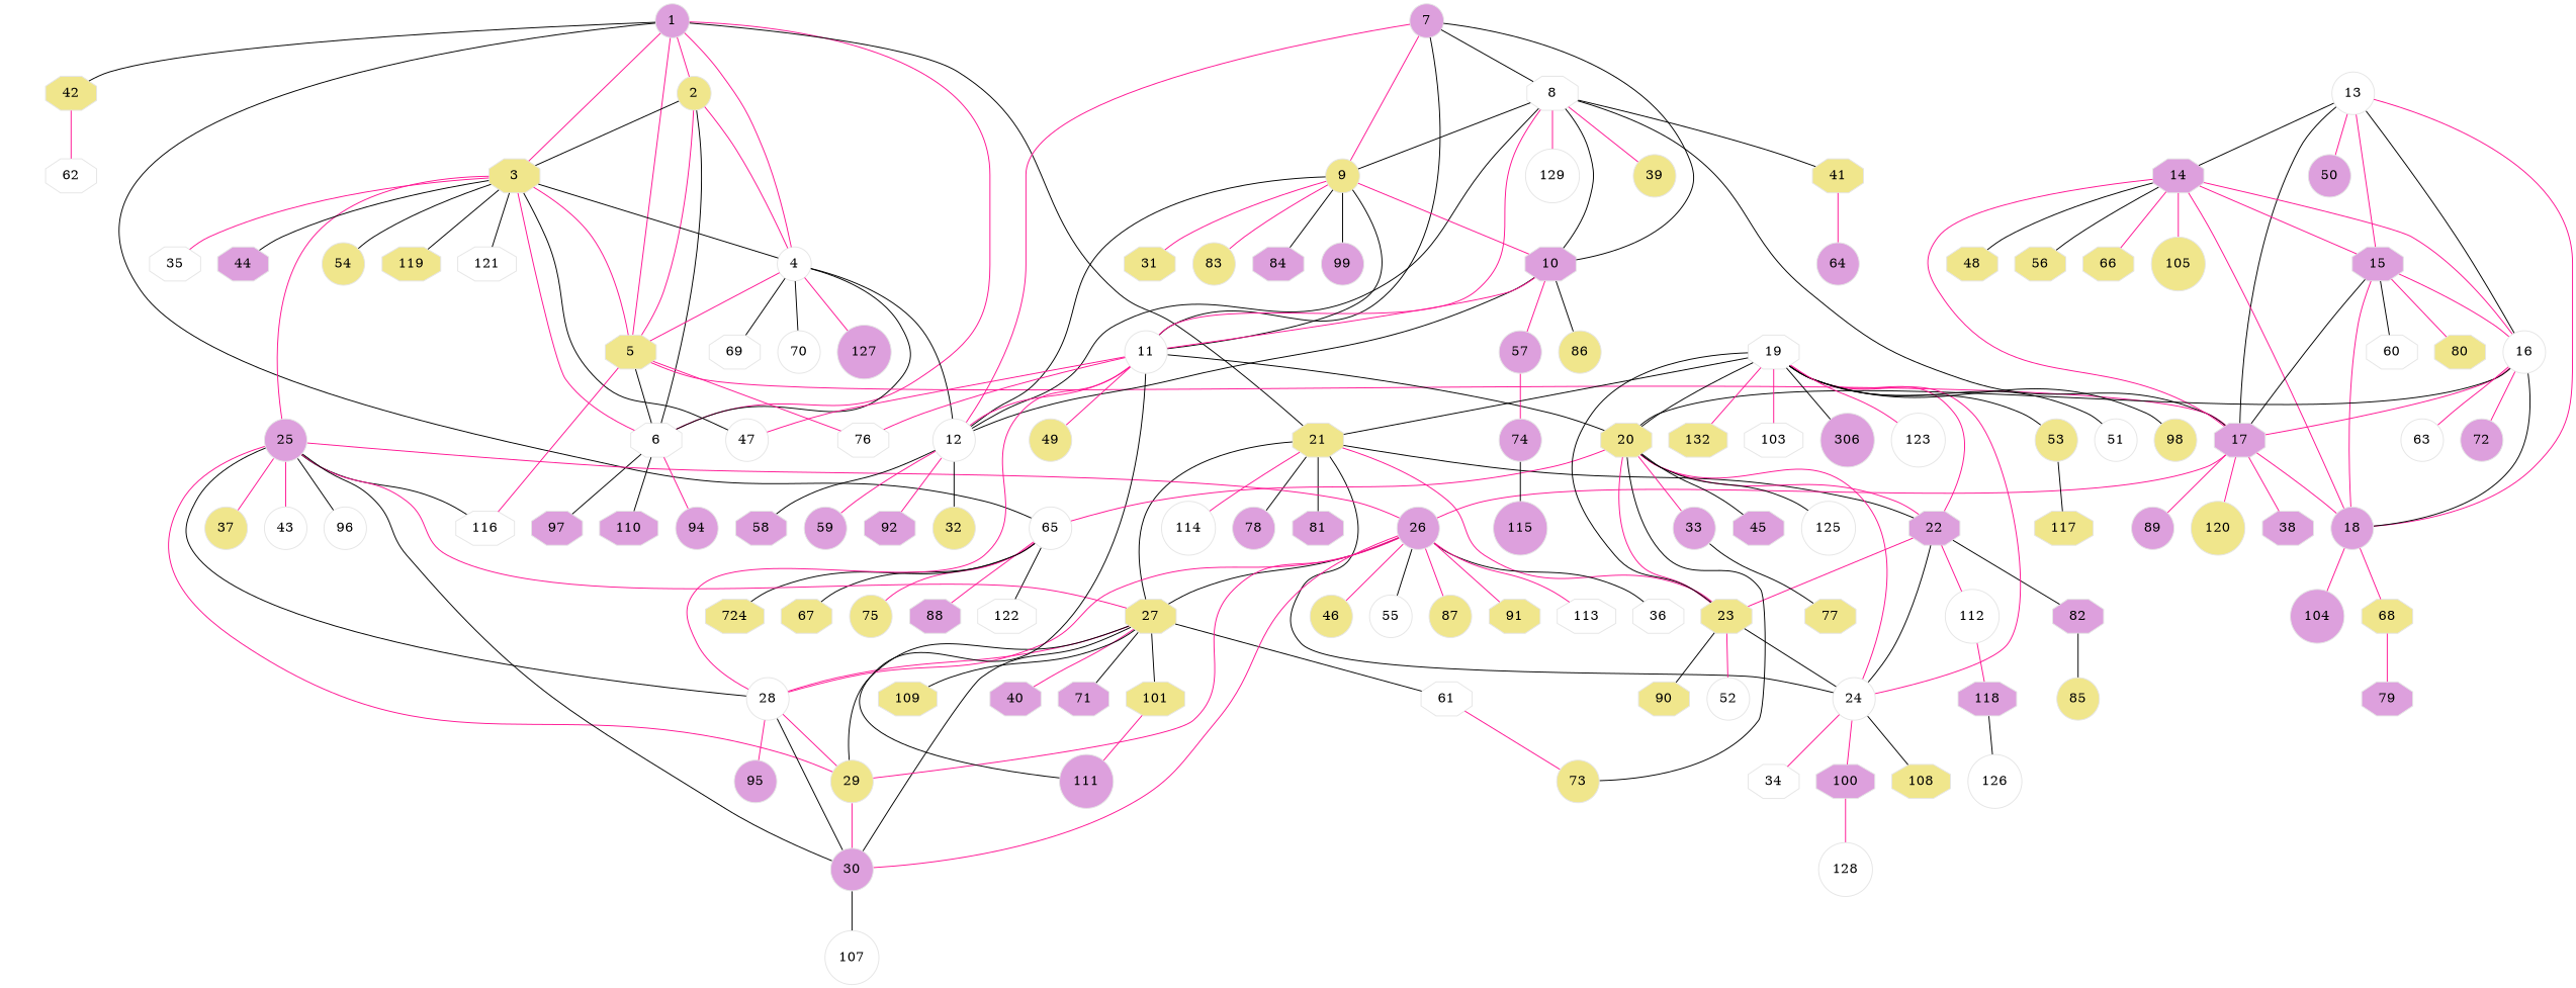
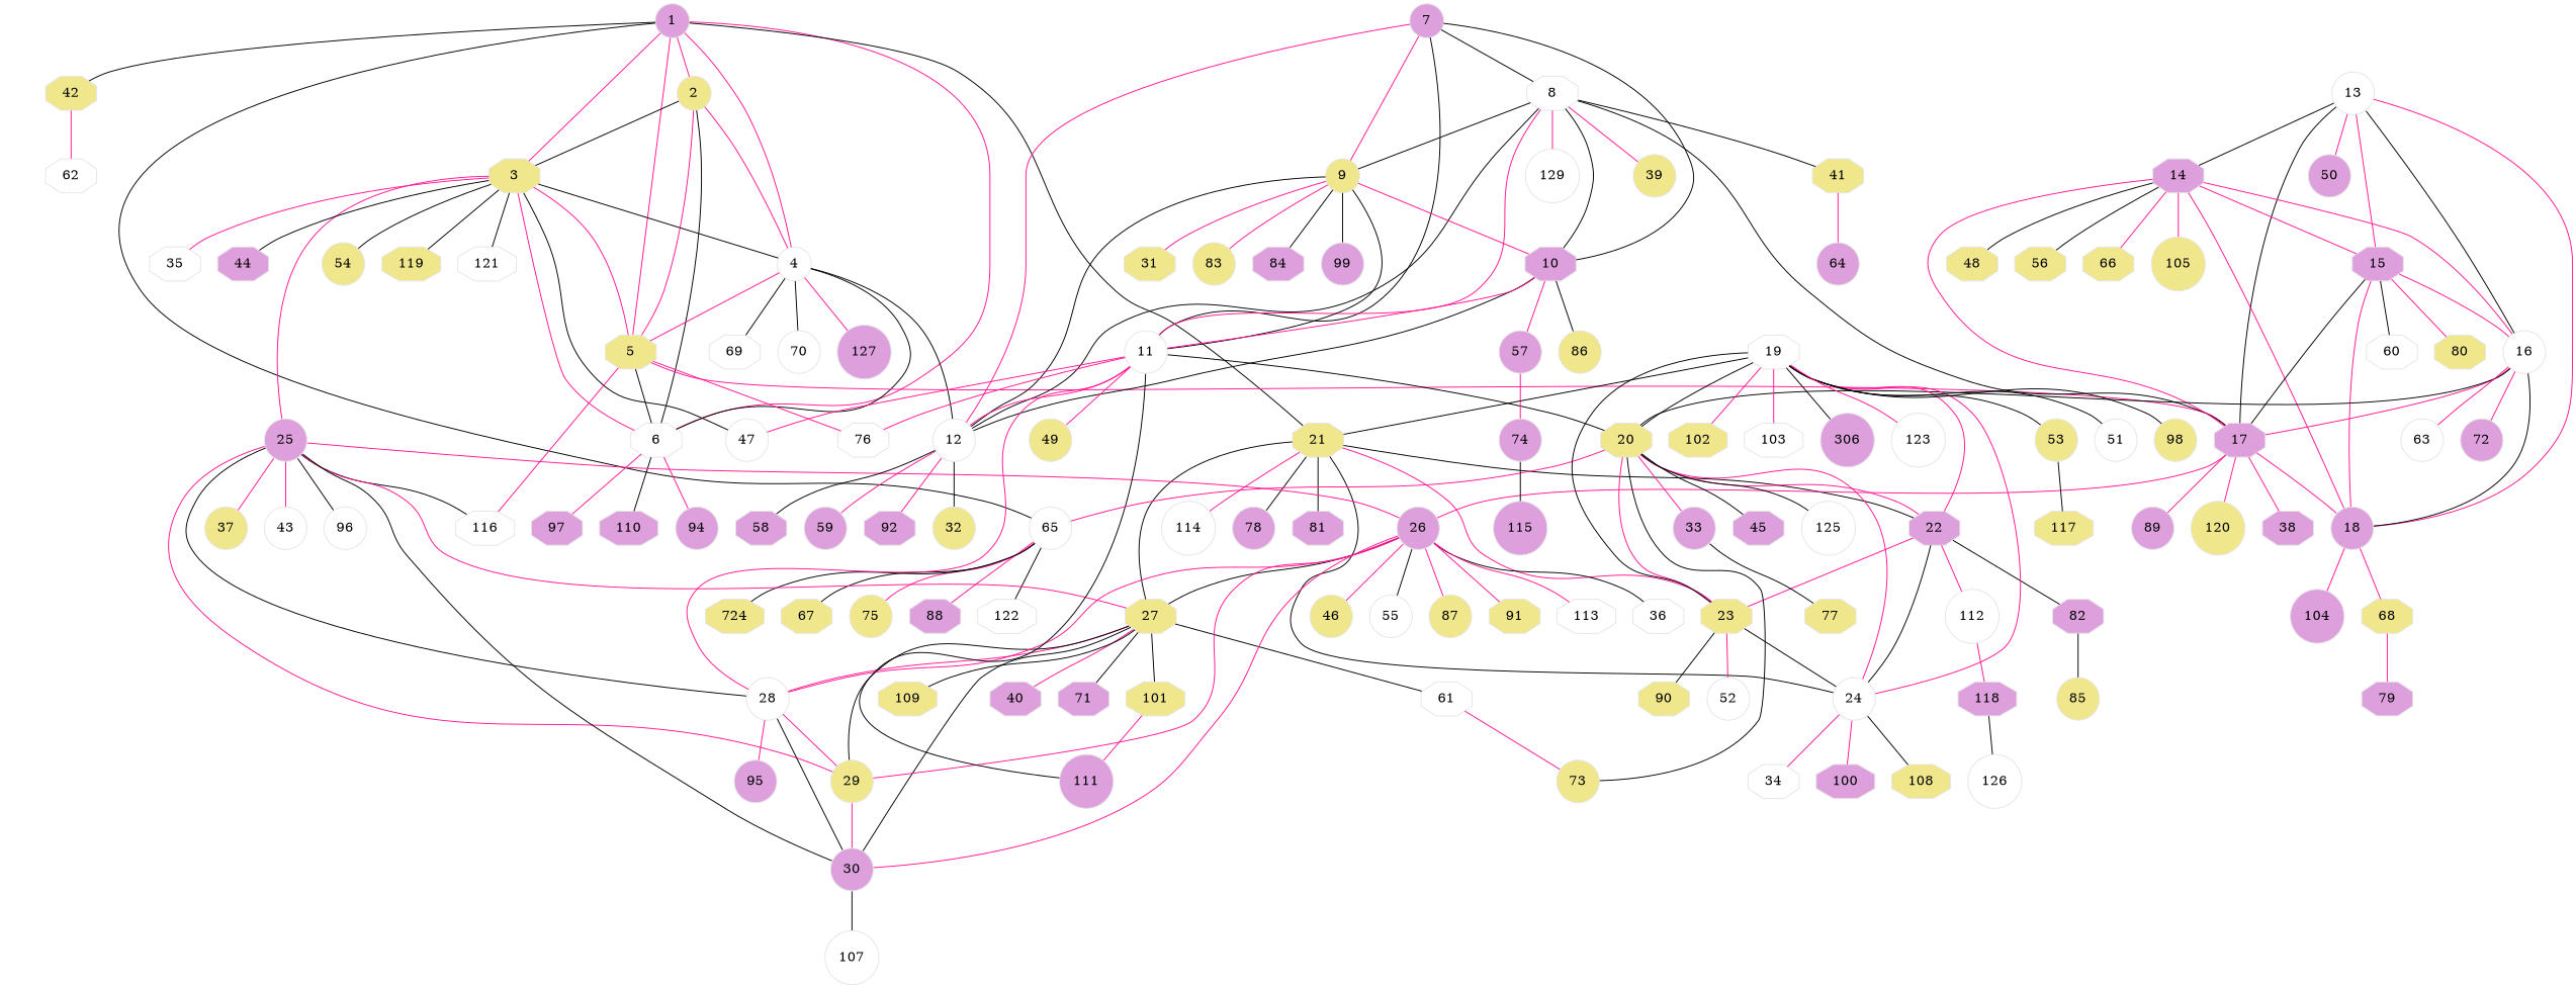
  graph {
    node [color=gray90 fillcolor=plum shape=circle style=filled]
    edge [color=deeppink]
    1
    2 [fillcolor=khaki]
    3 [fillcolor=khaki shape=octagon]
    4 [fillcolor=white]
    5 [fillcolor=khaki shape=octagon]
    6 [fillcolor=white shape=octagon]
    21 [fillcolor=khaki shape=octagon]
    42 [fillcolor=khaki shape=octagon]
    65 [fillcolor=white]
    25
    35 [fillcolor=white shape=octagon]
    44 [shape=octagon]
    47 [fillcolor=white]
    54 [fillcolor=khaki]
    119 [fillcolor=khaki shape=octagon]
    121 [fillcolor=white shape=octagon]
    12 [fillcolor=white]
    69 [fillcolor=white shape=octagon]
    70 [fillcolor=white]
    127
    17 [shape=octagon]
    76 [fillcolor=white shape=octagon]
    116 [fillcolor=white shape=octagon]
    94
    97 [shape=octagon]
    110 [shape=octagon]
    22 [shape=octagon]
    23 [fillcolor=khaki shape=octagon]
    24 [fillcolor=white]
    27 [fillcolor=khaki shape=octagon]
    78
    81 [shape=octagon]
    114 [fillcolor=white]
    62 [fillcolor=white shape=octagon]
    67 [fillcolor=khaki shape=octagon]
    75 [fillcolor=khaki]
    88 [shape=octagon]
    122 [fillcolor=white shape=octagon]
    n39 [fillcolor=khaki label=724 shape=octagon]
    28 [fillcolor=white]
    26
    29 [fillcolor=khaki]
    30
    37 [fillcolor=khaki]
    43 [fillcolor=white]
    96 [fillcolor=white]
    32 [fillcolor=khaki]
    58 [shape=octagon]
    59
    92 [shape=octagon]
    18
    38 [shape=octagon]
    89
    120 [fillcolor=khaki]
    7
    8 [fillcolor=white shape=octagon]
    9 [fillcolor=khaki]
    10 [shape=octagon]
    11 [fillcolor=white]
    39 [fillcolor=khaki]
    41 [fillcolor=khaki shape=octagon]
    129 [fillcolor=white]
    31 [fillcolor=khaki shape=octagon]
    83 [fillcolor=khaki]
    84 [shape=octagon]
    99
    57
    86 [fillcolor=khaki]
    20 [fillcolor=khaki shape=octagon]
    49 [fillcolor=khaki]
    111
    64
    74
    33
    45 [shape=octagon]
    73 [fillcolor=khaki]
    125 [fillcolor=white]
    95
    13 [fillcolor=white]
    14 [shape=octagon]
    15 [shape=octagon]
    16 [fillcolor=white]
    50
    48 [fillcolor=khaki shape=octagon]
    56 [fillcolor=khaki shape=octagon]
    66 [fillcolor=khaki shape=octagon]
    105 [fillcolor=khaki]
    60 [fillcolor=white shape=octagon]
    80 [fillcolor=khaki shape=octagon]
    63 [fillcolor=white]
    72
    68 [fillcolor=khaki shape=octagon]
    104
    36 [fillcolor=white shape=octagon]
    46 [fillcolor=khaki]
    55 [fillcolor=white]
    87 [fillcolor=khaki]
    91 [fillcolor=khaki shape=octagon]
    113 [fillcolor=white shape=octagon]
    79 [shape=octagon]
    19 [fillcolor=white shape=octagon]
    51 [fillcolor=white]
    53 [fillcolor=khaki]
    98 [fillcolor=khaki]
-   102 [fillcolor=khaki shape=octagon label=132]
+   102 [fillcolor=khaki shape=octagon]
    103 [fillcolor=white shape=octagon]
    n107 [label=306]
    123 [fillcolor=white]
    82 [shape=octagon]
    112 [fillcolor=white]
    52 [fillcolor=white]
    90 [fillcolor=khaki shape=octagon]
    34 [fillcolor=white shape=octagon]
    100 [shape=octagon]
    108 [fillcolor=khaki shape=octagon]
    117 [fillcolor=khaki shape=octagon]
    77 [fillcolor=khaki shape=octagon]
    40 [shape=octagon]
    61 [fillcolor=white shape=octagon]
    71 [shape=octagon]
    101 [fillcolor=khaki shape=octagon]
    109 [fillcolor=khaki shape=octagon]
    85 [fillcolor=khaki]
    118 [shape=octagon]
-   128 [fillcolor=white]
    107 [fillcolor=white]
    115
    126 [fillcolor=white]
    1 -- 2
    1 -- 3
    1 -- 4
    1 -- 5
    1 -- 6
    1 -- 21 [color=black]
    1 -- 42 [color=black]
    1 -- 65 [color=black]
    2 -- 3 [color=black]
    2 -- 4
    2 -- 5
    2 -- 6 [color=black]
    3 -- 4 [color=black]
    3 -- 5
    3 -- 6
    3 -- 25
    3 -- 35
    3 -- 44 [color=black]
    3 -- 47 [color=black]
    3 -- 54 [color=black]
    3 -- 119 [color=black]
    3 -- 121 [color=black]
    4 -- 5
    4 -- 6 [color=black]
    4 -- 12 [color=black]
    4 -- 69 [color=black]
    4 -- 70 [color=black]
    4 -- 127
    5 -- 6 [color=black]
    5 -- 17
    5 -- 76
    5 -- 116
    6 -- 94
-   6 -- 97 [color=black]
+   6 -- 97
    6 -- 110 [color=black]
    21 -- 22 [color=black]
    21 -- 23
    21 -- 24 [color=black]
    21 -- 27 [color=black]
    21 -- 78 [color=black]
    21 -- 81 [color=black]
    21 -- 114
    42 -- 62
    65 -- 67 [color=black]
    65 -- 75
    65 -- 88
    65 -- 122 [color=black]
    65 -- n39 [color=black]
    25 -- 116 [color=black]
    25 -- 27
    25 -- 28 [color=black]
    25 -- 26
    25 -- 29
    25 -- 30 [color=black]
    25 -- 37
    25 -- 43
    25 -- 96 [color=black]
    12 -- 32 [color=black]
    12 -- 58 [color=black]
    12 -- 59
    12 -- 92
    17 -- 26
    17 -- 18
    17 -- 38
    17 -- 89
    17 -- 120
    22 -- 23
    22 -- 24 [color=black]
    22 -- 82 [color=black]
    22 -- 112
    23 -- 24 [color=black]
    23 -- 52
    23 -- 90 [color=black]
    24 -- 34
    24 -- 100
    24 -- 108 [color=black]
    27 -- 28
    27 -- 29 [color=black]
    27 -- 30 [color=black]
    27 -- 40
    27 -- 61 [color=black]
    27 -- 71 [color=black]
    27 -- 101 [color=black]
    27 -- 109 [color=black]
    28 -- 29
    28 -- 30 [color=black]
    28 -- 95
    26 -- 27 [color=black]
    26 -- 28
    26 -- 29
    26 -- 30
    26 -- 36 [color=black]
    26 -- 46
    26 -- 55 [color=black]
    26 -- 87
    26 -- 91
    26 -- 113
    29 -- 30
    30 -- 107 [color=black]
    18 -- 68
    18 -- 104
    7 -- 12
    7 -- 8 [color=black]
    7 -- 9
    7 -- 10 [color=black]
    7 -- 11 [color=black]
    8 -- 12 [color=black]
    8 -- 17 [color=black]
    8 -- 9 [color=black]
    8 -- 10 [color=black]
    8 -- 11
    8 -- 39
    8 -- 41 [color=black]
    8 -- 129
    9 -- 12 [color=black]
    9 -- 10
    9 -- 11 [color=black]
    9 -- 31
    9 -- 83
    9 -- 84 [color=black]
    9 -- 99 [color=black]
    10 -- 12 [color=black]
    10 -- 11
    10 -- 57
    10 -- 86 [color=black]
    11 -- 47
    11 -- 12
    11 -- 76
    11 -- 28
    11 -- 20 [color=black]
    11 -- 49
    11 -- 111 [color=black]
    41 -- 64
    57 -- 74
    20 -- 65
    20 -- 22
    20 -- 23
    20 -- 24
    20 -- 33
    20 -- 45 [color=black]
    20 -- 73 [color=black]
    20 -- 125 [color=black]
    74 -- 115 [color=black]
    33 -- 77 [color=black]
    13 -- 17 [color=black]
    13 -- 18
    13 -- 14 [color=black]
    13 -- 15
    13 -- 16 [color=black]
    13 -- 50
    14 -- 17
    14 -- 18
    14 -- 15
    14 -- 16
    14 -- 48 [color=black]
    14 -- 56 [color=black]
    14 -- 66
    14 -- 105
    15 -- 17 [color=black]
    15 -- 18
    15 -- 16
    15 -- 60 [color=black]
    15 -- 80
    16 -- 17
    16 -- 18 [color=black]
    16 -- 20 [color=black]
    16 -- 63
    16 -- 72
    68 -- 79
    19 -- 21 [color=black]
    19 -- 22
    19 -- 23 [color=black]
    19 -- 24
    19 -- 20 [color=black]
    19 -- 51 [color=black]
    19 -- 53 [color=black]
    19 -- 98 [color=black]
    19 -- 102
    19 -- 103
    19 -- n107 [color=black]
    19 -- 123
    53 -- 117 [color=black]
    82 -- 85 [color=black]
    112 -- 118
-   100 -- 128
    61 -- 73
    101 -- 111
    118 -- 126 [color=black]
  }
